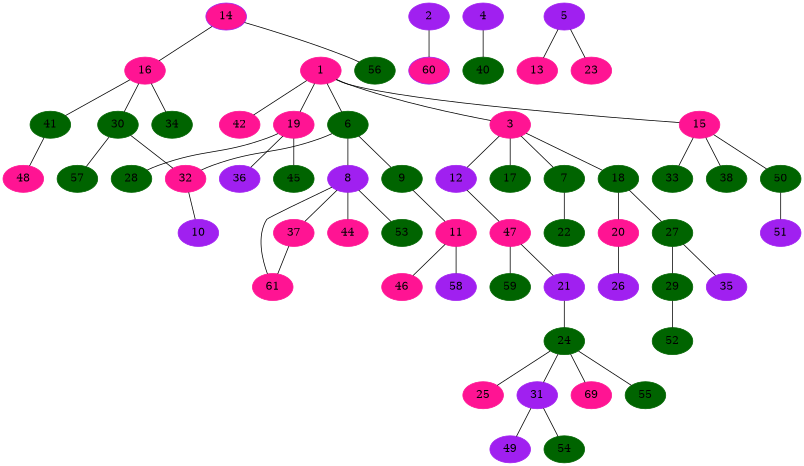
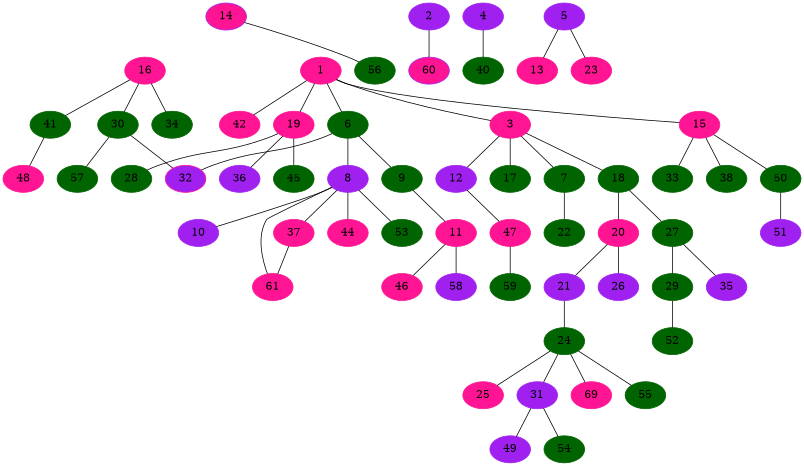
  graph {
    node [color=darkgreen style=filled]
    1 [color=deeppink]
    3 [color=deeppink]
    6
    15 [color=deeppink]
    19 [color=deeppink]
    42 [color=deeppink]
    2 [color=purple]
    60 [color=purple fillcolor=deeppink]
    7
    12 [color=purple]
    17
    18
    4 [color=purple]
    40
    5 [color=purple]
    13 [color=deeppink]
    23 [color=deeppink]
    8 [color=purple]
    9
-   32 [color=deeppink]
+   32 [color=deeppink fillcolor=purple]
    33
    38
    50
    28
    36 [color=purple]
    45
    22
    47 [color=deeppink]
    20 [color=deeppink]
    27
    10 [color=purple]
    37 [color=deeppink]
    44 [color=deeppink]
    53
    61 [color=deeppink]
    11 [color=deeppink]
    14 [color=purple fillcolor=deeppink]
    16 [color=deeppink]
    56
    46 [color=deeppink]
    58 [color=purple]
    59
    30
    34
    41
    51 [color=purple]
    57
    48 [color=deeppink]
    21 [color=purple]
    26 [color=purple]
    29
    35 [color=purple]
    24
    25 [color=deeppink]
    31 [color=purple]
    n56 [color=deeppink label=69]
    55
    49 [color=purple]
    54
    52
    1 -- 3
    1 -- 6
    1 -- 15
    1 -- 19
    1 -- 42
    3 -- 7
    3 -- 12
    3 -- 17
    3 -- 18
    6 -- 8
    6 -- 9
    6 -- 32
    15 -- 33
    15 -- 38
    15 -- 50
    19 -- 28
    19 -- 36
    19 -- 45
    2 -- 60
    7 -- 22
    12 -- 47
    18 -- 20
    18 -- 27
    4 -- 40
    5 -- 13
    5 -- 23
-   32 -- 10
+   8 -- 10
    8 -- 37
    8 -- 44
    8 -- 53
    8 -- 61
    9 -- 11
    50 -- 51
    47 -- 59
-   47 -- 21
+   20 -- 21
    20 -- 26
    27 -- 29
    27 -- 35
    37 -- 61
    11 -- 46
    11 -- 58
-   14 -- 16
    14 -- 56
    16 -- 30
    16 -- 34
    16 -- 41
    30 -- 32
    30 -- 57
    41 -- 48
    21 -- 24
    29 -- 52
    24 -- 25
    24 -- 31
    24 -- n56
    24 -- 55
    31 -- 49
    31 -- 54
  }
